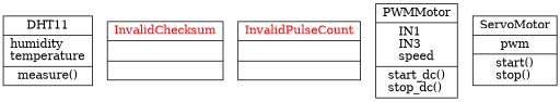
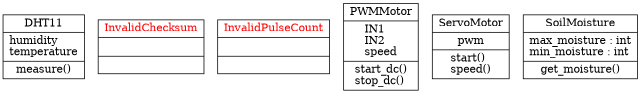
  digraph {
    rankdir=BT
    node [color=black fontcolor=black shape=record style=solid]
    n1 [label=<{DHT11|humidity<br ALIGN="LEFT"/>temperature<br ALIGN="LEFT"/>|measure()<br ALIGN="LEFT"/>}>]
    n2 [fontcolor=red label=<{InvalidChecksum|<br ALIGN="LEFT"/>|}>]
    n3 [fontcolor=red label=<{InvalidPulseCount|<br ALIGN="LEFT"/>|}>]
-   n4 [label=<{PWMMotor|IN1<br ALIGN="LEFT"/>IN3<br ALIGN="LEFT"/>speed<br ALIGN="LEFT"/>|start_dc()<br ALIGN="LEFT"/>stop_dc()<br ALIGN="LEFT"/>}>]
-   n5 [label=<{ServoMotor|pwm<br ALIGN="LEFT"/>|start()<br ALIGN="LEFT"/>stop()<br ALIGN="LEFT"/>}>]
+   n4 [label=<{PWMMotor|IN1<br ALIGN="LEFT"/>IN2<br ALIGN="LEFT"/>speed<br ALIGN="LEFT"/>|start_dc()<br ALIGN="LEFT"/>stop_dc()<br ALIGN="LEFT"/>}>]
+   n5 [label=<{ServoMotor|pwm<br ALIGN="LEFT"/>|start()<br ALIGN="LEFT"/>speed()<br ALIGN="LEFT"/>}>]
+   n6 [label=<{SoilMoisture|max_moisture : int<br ALIGN="LEFT"/>min_moisture : int<br ALIGN="LEFT"/>|get_moisture()<br ALIGN="LEFT"/>}>]
  }
